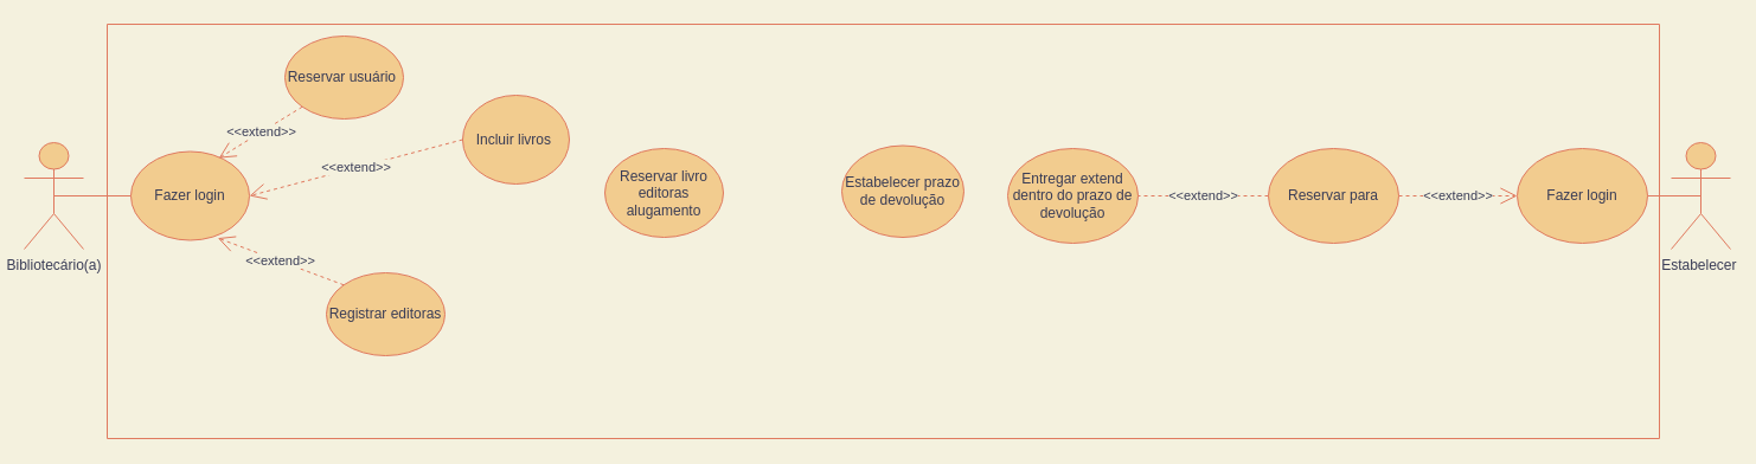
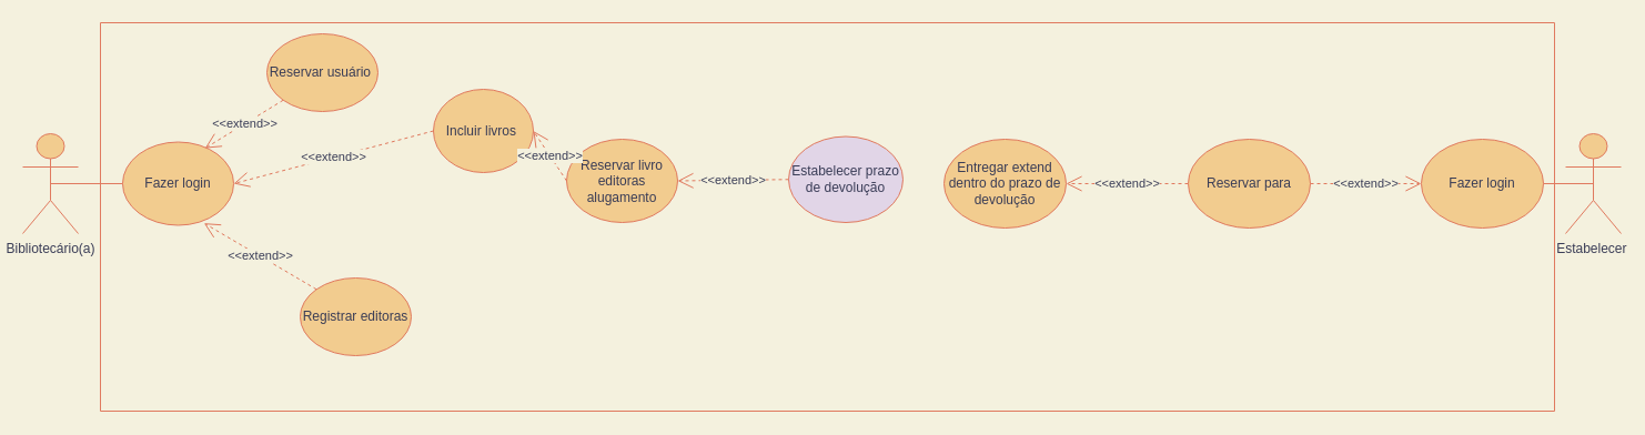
  <mxCell id="0" />
  <mxCell id="1" parent="0" />
  <mxCell id="2" value="Bibliotecário(a)" style="shape=umlActor;verticalLabelPosition=bottom;verticalAlign=top;html=1;outlineConnect=0;flipH=0;fillColor=#F2CC8F;strokeColor=#E07A5F;fontColor=#393C56;" vertex="1" parent="1"><mxGeometry x="20" y="120" width="50" height="90" as="geometry" /></mxCell>
  <mxCell id="3" value="Fazer login" style="ellipse;whiteSpace=wrap;html=1;align=center;verticalAlign=middle;horizontal=1;fillColor=#F2CC8F;strokeColor=#E07A5F;fontColor=#393C56;" vertex="1" parent="1"><mxGeometry x="110" y="127.5" width="100" height="75" as="geometry" /></mxCell>
  <mxCell id="4" value="Reservar usuário&amp;nbsp;" style="ellipse;whiteSpace=wrap;html=1;align=center;verticalAlign=middle;fillColor=#F2CC8F;strokeColor=#E07A5F;fontColor=#393C56;" vertex="1" parent="1"><mxGeometry x="240" y="30" width="100" height="70" as="geometry" /></mxCell>
  <mxCell id="5" value="Incluir&amp;nbsp;livros&amp;nbsp;" style="ellipse;whiteSpace=wrap;html=1;align=center;verticalAlign=middle;fillColor=#F2CC8F;strokeColor=#E07A5F;fontColor=#393C56;" vertex="1" parent="1"><mxGeometry x="390" y="80" width="90" height="75" as="geometry" /></mxCell>
- <mxCell id="6" value="Registrar editoras" style="ellipse;whiteSpace=wrap;html=1;align=center;verticalAlign=middle;fillColor=#F2CC8F;strokeColor=#E07A5F;fontColor=#393C56;" vertex="1" parent="1"><mxGeometry x="275" y="230" width="100" height="70" as="geometry" /></mxCell>
+ <mxCell id="6" value="Registrar editoras" style="ellipse;whiteSpace=wrap;html=1;align=center;verticalAlign=middle;fillColor=#F2CC8F;strokeColor=#E07A5F;fontColor=#393C56;" vertex="1" parent="1"><mxGeometry x="270" y="250" width="100" height="70" as="geometry" /></mxCell>
  <mxCell id="7" value="Reservar livro editoras alugamento" style="ellipse;whiteSpace=wrap;html=1;align=center;verticalAlign=middle;fillColor=#F2CC8F;strokeColor=#E07A5F;fontColor=#393C56;" vertex="1" parent="1"><mxGeometry x="510" y="125" width="100" height="75" as="geometry" /></mxCell>
- <mxCell id="8" value="Estabelecer prazo de devolução" style="ellipse;whiteSpace=wrap;html=1;align=center;verticalAlign=middle;fillColor=#F2CC8F;strokeColor=#E07A5F;fontColor=#393C56;" vertex="1" parent="1"><mxGeometry x="710" y="122.5" width="103" height="77.5" as="geometry" /></mxCell>
+ <mxCell id="8" value="Estabelecer prazo de devolução" style="ellipse;whiteSpace=wrap;html=1;align=center;verticalAlign=middle;fillColor=#e1d5e7;strokeColor=#E07A5F;fontColor=#393C56;" vertex="1" parent="1"><mxGeometry x="710" y="122.5" width="103" height="77.5" as="geometry" /></mxCell>
  <mxCell id="9" value="&amp;lt;&amp;lt;extend&amp;gt;&amp;gt;" style="endArrow=open;endSize=12;dashed=1;html=1;rounded=0;verticalAlign=middle;exitX=0;exitY=1;exitDx=0;exitDy=0;entryX=0.742;entryY=0.075;entryDx=0;entryDy=0;entryPerimeter=0;labelBackgroundColor=#F4F1DE;strokeColor=#E07A5F;fontColor=#393C56;" edge="1" parent="1" source="4" target="3"><mxGeometry width="160" relative="1" as="geometry"><mxPoint x="430" y="130" as="sourcePoint" /><mxPoint x="280" y="50" as="targetPoint" /></mxGeometry></mxCell>
+ <mxCell id="10" value="&amp;lt;&amp;lt;extend&amp;gt;&amp;gt;" style="endArrow=open;endSize=12;dashed=1;html=1;rounded=0;verticalAlign=middle;exitX=0;exitY=0.5;exitDx=0;exitDy=0;entryX=1;entryY=0.5;entryDx=0;entryDy=0;labelBackgroundColor=#F4F1DE;strokeColor=#E07A5F;fontColor=#393C56;" edge="1" parent="1" source="7" target="5"><mxGeometry width="160" relative="1" as="geometry"><mxPoint x="360" y="230" as="sourcePoint" /><mxPoint x="230" y="230" as="targetPoint" /></mxGeometry></mxCell>
+ <mxCell id="11" value="&amp;lt;&amp;lt;extend&amp;gt;&amp;gt;" style="endArrow=open;endSize=12;dashed=1;html=1;rounded=0;verticalAlign=middle;exitX=0;exitY=0.5;exitDx=0;exitDy=0;entryX=1;entryY=0.5;entryDx=0;entryDy=0;labelBackgroundColor=#F4F1DE;strokeColor=#E07A5F;fontColor=#393C56;" edge="1" parent="1" source="8" target="7"><mxGeometry width="160" relative="1" as="geometry"><mxPoint x="550" y="220" as="sourcePoint" /><mxPoint x="420" y="220" as="targetPoint" /></mxGeometry></mxCell>
  <mxCell id="12" value="&amp;lt;&amp;lt;extend&amp;gt;&amp;gt;" style="endArrow=open;endSize=12;dashed=1;html=1;rounded=0;verticalAlign=middle;exitX=0;exitY=0.5;exitDx=0;exitDy=0;entryX=1;entryY=0.5;entryDx=0;entryDy=0;labelBackgroundColor=#F4F1DE;strokeColor=#E07A5F;fontColor=#393C56;" edge="1" parent="1" source="5" target="3"><mxGeometry width="160" relative="1" as="geometry"><mxPoint x="350" y="280" as="sourcePoint" /><mxPoint x="220" y="280" as="targetPoint" /></mxGeometry></mxCell>
  <mxCell id="13" value="&amp;lt;&amp;lt;extend&amp;gt;&amp;gt;" style="endArrow=open;endSize=12;dashed=1;html=1;rounded=0;verticalAlign=middle;exitX=0;exitY=0;exitDx=0;exitDy=0;entryX=0.733;entryY=0.975;entryDx=0;entryDy=0;entryPerimeter=0;labelBackgroundColor=#F4F1DE;strokeColor=#E07A5F;fontColor=#393C56;" edge="1" parent="1" source="6" target="3"><mxGeometry width="160" relative="1" as="geometry"><mxPoint x="170" y="260" as="sourcePoint" /><mxPoint x="40" y="260" as="targetPoint" /></mxGeometry></mxCell>
  <mxCell id="14" value="Estabelecer&amp;nbsp;" style="shape=umlActor;verticalLabelPosition=bottom;verticalAlign=top;html=1;outlineConnect=0;flipH=0;fillColor=#F2CC8F;strokeColor=#E07A5F;fontColor=#393C56;" vertex="1" parent="1"><mxGeometry x="1410" y="120" width="50" height="90" as="geometry" /></mxCell>
  <mxCell id="15" value="Fazer login" style="ellipse;whiteSpace=wrap;html=1;align=center;verticalAlign=middle;fillColor=#F2CC8F;strokeColor=#E07A5F;fontColor=#393C56;" vertex="1" parent="1"><mxGeometry x="1280" y="125" width="110" height="80" as="geometry" /></mxCell>
  <mxCell id="16" value="Reservar para" style="ellipse;whiteSpace=wrap;html=1;align=center;verticalAlign=middle;fillColor=#F2CC8F;strokeColor=#E07A5F;fontColor=#393C56;" vertex="1" parent="1"><mxGeometry x="1070" y="125" width="110" height="80" as="geometry" /></mxCell>
  <mxCell id="17" value="Entregar extend dentro do prazo de devolução" style="ellipse;whiteSpace=wrap;html=1;align=center;verticalAlign=middle;fillColor=#F2CC8F;strokeColor=#E07A5F;fontColor=#393C56;" vertex="1" parent="1"><mxGeometry x="850" y="125" width="110" height="80" as="geometry" /></mxCell>
- <mxCell id="18" value="&amp;lt;&amp;lt;extend&amp;gt;&amp;gt;" style="endArrow=none;endSize=12;dashed=1;html=1;rounded=0;verticalAlign=middle;exitX=0;exitY=0.5;exitDx=0;exitDy=0;entryX=1;entryY=0.5;entryDx=0;entryDy=0;labelBackgroundColor=#F4F1DE;strokeColor=#E07A5F;fontColor=#393C56;" edge="1" parent="1" source="16" target="17"><mxGeometry width="160" relative="1" as="geometry"><mxPoint x="1100" y="260" as="sourcePoint" /><mxPoint x="990" y="258.75" as="targetPoint" /></mxGeometry></mxCell>
+ <mxCell id="18" value="&amp;lt;&amp;lt;extend&amp;gt;&amp;gt;" style="endArrow=open;endSize=12;dashed=1;html=1;rounded=0;verticalAlign=middle;exitX=0;exitY=0.5;exitDx=0;exitDy=0;entryX=1;entryY=0.5;entryDx=0;entryDy=0;labelBackgroundColor=#F4F1DE;strokeColor=#E07A5F;fontColor=#393C56;" edge="1" parent="1" source="16" target="17"><mxGeometry width="160" relative="1" as="geometry"><mxPoint x="1100" y="260" as="sourcePoint" /><mxPoint x="990" y="258.75" as="targetPoint" /></mxGeometry></mxCell>
  <mxCell id="19" value="&amp;lt;&amp;lt;extend&amp;gt;&amp;gt;" style="endArrow=open;endSize=12;dashed=1;html=1;rounded=0;verticalAlign=middle;exitX=1;exitY=0.5;exitDx=0;exitDy=0;entryX=0;entryY=0.5;entryDx=0;entryDy=0;labelBackgroundColor=#F4F1DE;strokeColor=#E07A5F;fontColor=#393C56;" edge="1" parent="1" source="16" target="15"><mxGeometry width="160" relative="1" as="geometry"><mxPoint x="1020" y="310" as="sourcePoint" /><mxPoint x="1230" y="250" as="targetPoint" /></mxGeometry></mxCell>
  <mxCell id="20" value="" style="endArrow=none;html=1;rounded=0;verticalAlign=middle;exitX=1;exitY=0.5;exitDx=0;exitDy=0;entryX=0.5;entryY=0.5;entryDx=0;entryDy=0;entryPerimeter=0;labelBackgroundColor=#F4F1DE;strokeColor=#E07A5F;fontColor=#393C56;" edge="1" parent="1" source="15" target="14"><mxGeometry width="50" height="50" relative="1" as="geometry"><mxPoint x="1150" y="190" as="sourcePoint" /><mxPoint x="1200" y="140" as="targetPoint" /></mxGeometry></mxCell>
  <mxCell id="21" value="" style="endArrow=none;html=1;rounded=1;sketch=0;fontColor=#393C56;strokeColor=#E07A5F;fillColor=#F2CC8F;curved=0;" edge="1" parent="1"><mxGeometry width="50" height="50" relative="1" as="geometry"><mxPoint x="90" y="370" as="sourcePoint" /><mxPoint x="90" y="20" as="targetPoint" /></mxGeometry></mxCell>
  <mxCell id="22" value="" style="endArrow=none;html=1;rounded=1;sketch=0;fontColor=#393C56;strokeColor=#E07A5F;fillColor=#F2CC8F;curved=0;" edge="1" parent="1"><mxGeometry width="50" height="50" relative="1" as="geometry"><mxPoint x="90" y="370" as="sourcePoint" /><mxPoint x="1400" y="370" as="targetPoint" /></mxGeometry></mxCell>
  <mxCell id="23" value="" style="endArrow=none;html=1;rounded=1;sketch=0;fontColor=#393C56;strokeColor=#E07A5F;fillColor=#F2CC8F;curved=0;" edge="1" parent="1"><mxGeometry width="50" height="50" relative="1" as="geometry"><mxPoint x="1400" y="370" as="sourcePoint" /><mxPoint x="1400" y="20" as="targetPoint" /></mxGeometry></mxCell>
  <mxCell id="24" value="" style="endArrow=none;html=1;rounded=1;sketch=0;fontColor=#393C56;strokeColor=#E07A5F;fillColor=#F2CC8F;curved=0;" edge="1" parent="1"><mxGeometry width="50" height="50" relative="1" as="geometry"><mxPoint x="90" y="20" as="sourcePoint" /><mxPoint x="1400" y="20" as="targetPoint" /></mxGeometry></mxCell>
  <mxCell id="25" value="" style="endArrow=none;html=1;rounded=1;sketch=0;fontColor=#393C56;strokeColor=#E07A5F;fillColor=#F2CC8F;curved=0;exitX=0.5;exitY=0.5;exitDx=0;exitDy=0;exitPerimeter=0;" edge="1" parent="1" source="2" target="3"><mxGeometry width="50" height="50" relative="1" as="geometry"><mxPoint x="230" y="280" as="sourcePoint" /><mxPoint x="280" y="230" as="targetPoint" /></mxGeometry></mxCell>
